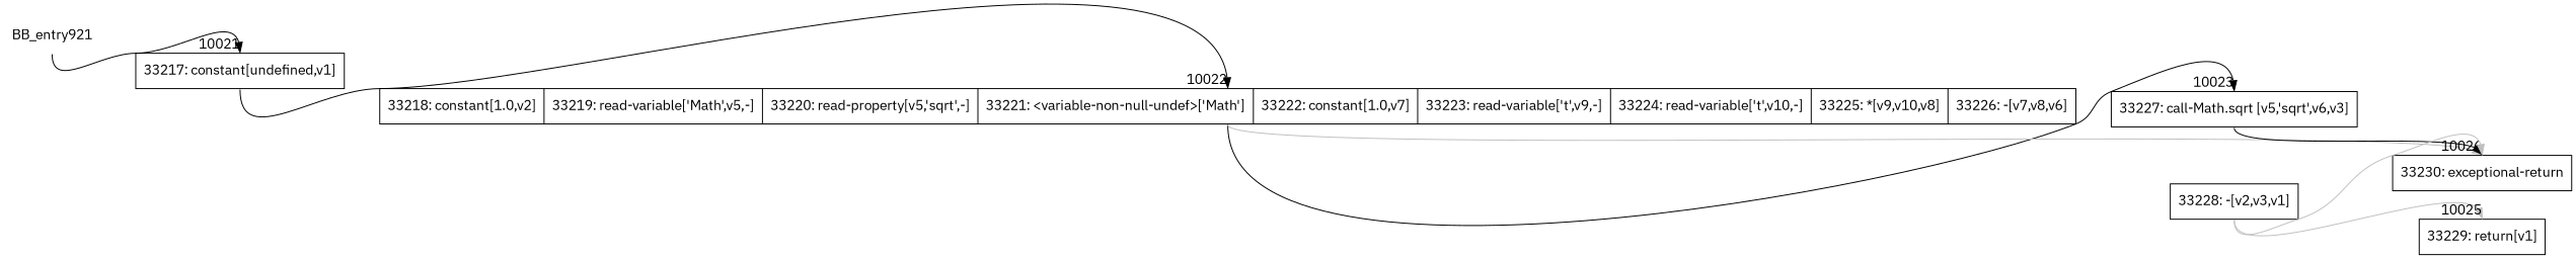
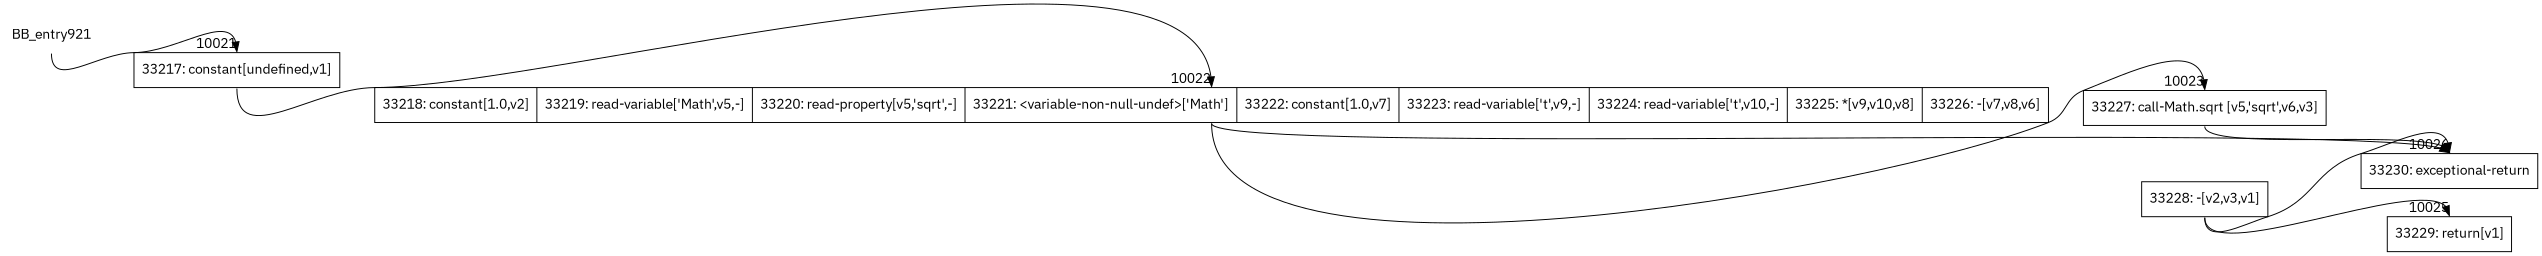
  digraph {
    fontname="IBM Plex Sans"
    rankdir=LR
    node [fontname="IBM Plex Sans" shape=record]
    edge [fontname="IBM Plex Sans" headport=n tailport=s]
    n1 [label=BB_entry921 shape=none]
    n2 [label="{33217: constant[undefined,v1]}"]
    n3 [label="{33218: constant[1.0,v2]|33219: read-variable['Math',v5,-]|33220: read-property[v5,'sqrt',-]|33221: \<variable-non-null-undef\>['Math']|33222: constant[1.0,v7]|33223: read-variable['t',v9,-]|33224: read-variable['t',v10,-]|33225: *[v9,v10,v8]|33226: -[v7,v8,v6]}"]
    n4 [label="{33227: call-Math.sqrt [v5,'sqrt',v6,v3]}"]
    n5 [label="{33230: exceptional-return}"]
    n6 [label="{33228: -[v2,v3,v1]}"]
    n7 [label="{33229: return[v1]}"]
    n1 -> n2 [headlabel="    10021"]
    n2 -> n3 [headlabel="      10022"]
    n3 -> n4 [headlabel="      10023"]
-   n3 -> n5 [color=gray headlabel="      10026"]
+   n3 -> n5 [color=black headlabel="      10026"]
    n4 -> n5 [color=black]
-   n6 -> n5 [color=gray]
-   n6 -> n7 [headlabel="      10025" color=gray]
+   n6 -> n5 [color=black]
+   n6 -> n7 [headlabel="      10025"]
  }
